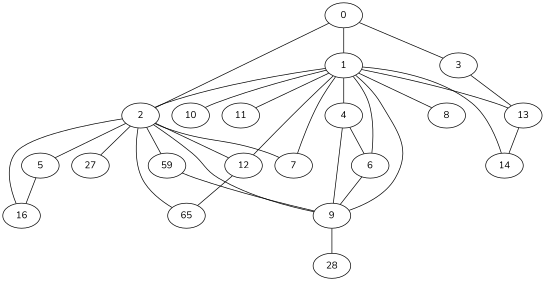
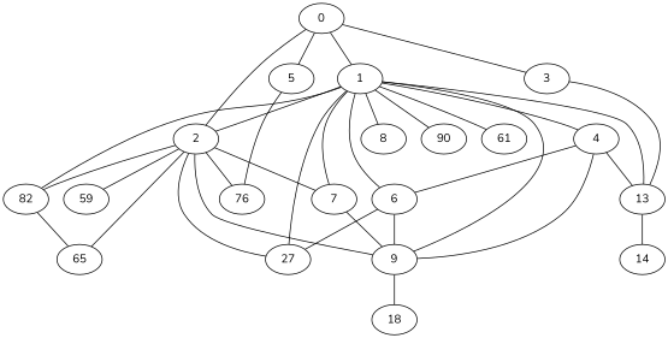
  graph {
    fontname=Nunito
    node [fontname=Nunito]
    edge [fontname=Nunito]
    0
    1
    2
    3
    5
    4
    6
    7
    8
    9
-   10
-   11
-   12
+   10 [label=90]
+   11 [label=61]
+   12 [label=82]
    13
    14
-   16
+   16 [label=76]
    n17 [label=65]
    n18 [label=27]
    n19 [label=59]
-   18 [label=28]
+   18
    0 -- 1
    0 -- 2
    0 -- 3
-   2 -- 5
+   0 -- 5
    1 -- 2
    1 -- 4
    1 -- 6
    1 -- 7
    1 -- 8
    1 -- 9
    1 -- 10
    1 -- 11
    1 -- 12
    1 -- 13
-   1 -- 14
+   1 -- n18
    2 -- 7
    2 -- 9
    2 -- 12
    2 -- 16
    2 -- n17
    2 -- n18
    2 -- n19
    3 -- 13
    5 -- 16
    4 -- 6
    4 -- 9
+   4 -- 13
    6 -- 9
-   n19 -- 9
+   6 -- n18
+   7 -- 9
    9 -- 18
    12 -- n17
    13 -- 14
  }
